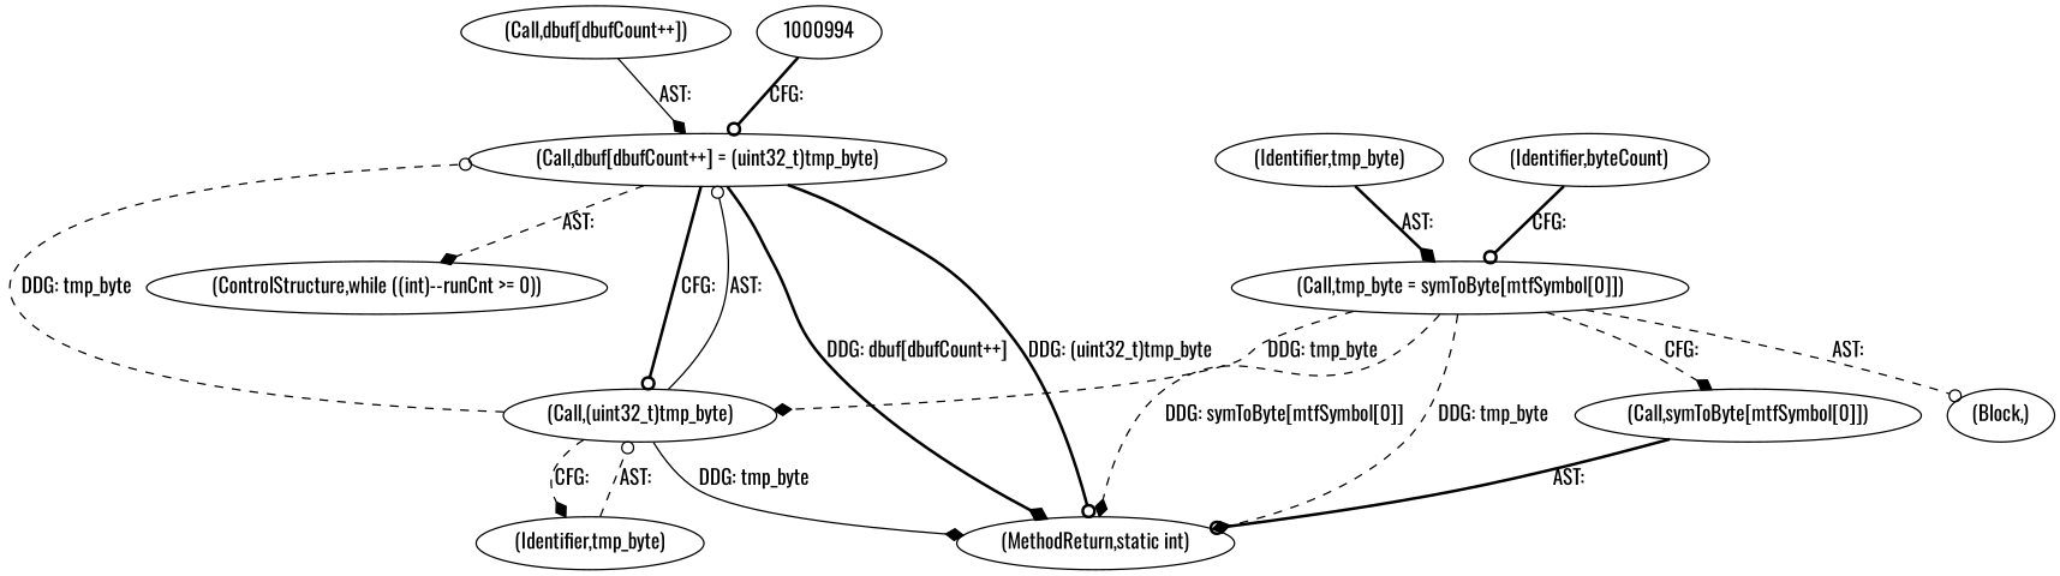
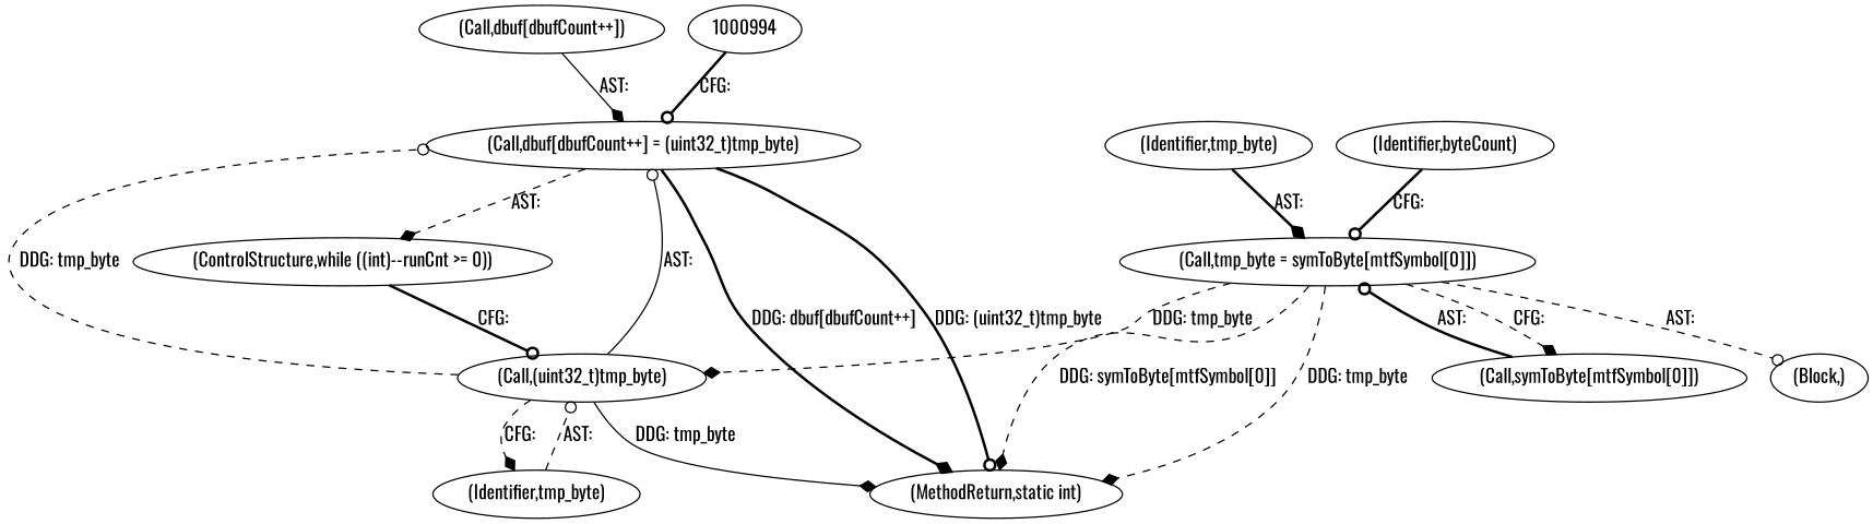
  digraph {
    fontname=Oswald
    node [fontname=Oswald]
    edge [arrowhead=diamond fontname=Oswald style=dashed]
    n1 [label="(Call,dbuf[dbufCount++] = (uint32_t)tmp_byte)"]
    n2 [label="(Call,(uint32_t)tmp_byte)"]
    n3 [label="(ControlStructure,while ((int)--runCnt >= 0))"]
    n4 [label="(MethodReturn,static int)"]
    n5 [label="(Identifier,tmp_byte)"]
    n6 [label="(Call,tmp_byte = symToByte[mtfSymbol[0]])"]
    n7 [label="(Block,)"]
    n8 [label="(Call,symToByte[mtfSymbol[0]])"]
    n9 [label="(Call,dbuf[dbufCount++])"]
    n10 [label="(Identifier,byteCount)"]
    n11 [label="(Identifier,tmp_byte)"]
    1000994
-   n1 -> n2 [arrowhead=odot label="CFG: " style=bold]
+   n3 -> n2 [arrowhead=odot label="CFG: " style=bold]
    n1 -> n3 [label="AST: "]
    n1 -> n4 [arrowhead=odot label="DDG: (uint32_t)tmp_byte" style=bold]
    n1 -> n4 [label="DDG: dbuf[dbufCount++]" style=bold]
    n2 -> n1 [arrowhead=odot label="AST: " style=solid]
    n2 -> n1 [arrowhead=odot label="DDG: tmp_byte"]
    n2 -> n4 [label="DDG: tmp_byte" style=solid]
    n2 -> n5 [label="CFG: "]
    n5 -> n2 [arrowhead=odot label="AST: "]
    n6 -> n2 [label="DDG: tmp_byte"]
    n6 -> n4 [label="DDG: symToByte[mtfSymbol[0]]"]
    n6 -> n4 [label="DDG: tmp_byte"]
    n6 -> n7 [arrowhead=odot label="AST: "]
    n6 -> n8 [label="CFG: "]
-   n8 -> n4 [arrowhead=odot label="AST: " style=bold]
+   n8 -> n6 [arrowhead=odot label="AST: " style=bold]
    n9 -> n1 [label="AST: " style=solid]
    n10 -> n6 [arrowhead=odot label="CFG: " style=bold]
    n11 -> n6 [label="AST: " style=bold]
    1000994 -> n1 [arrowhead=odot label="CFG: " style=bold]
  }
